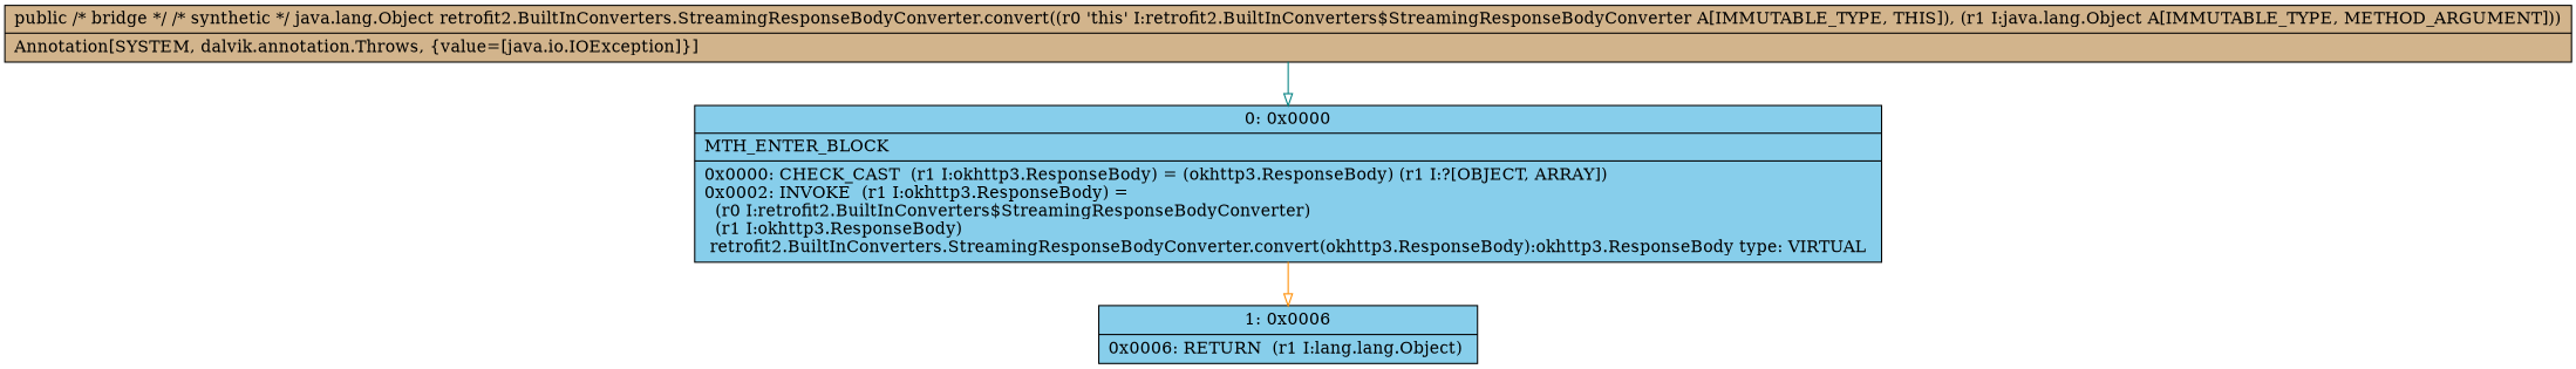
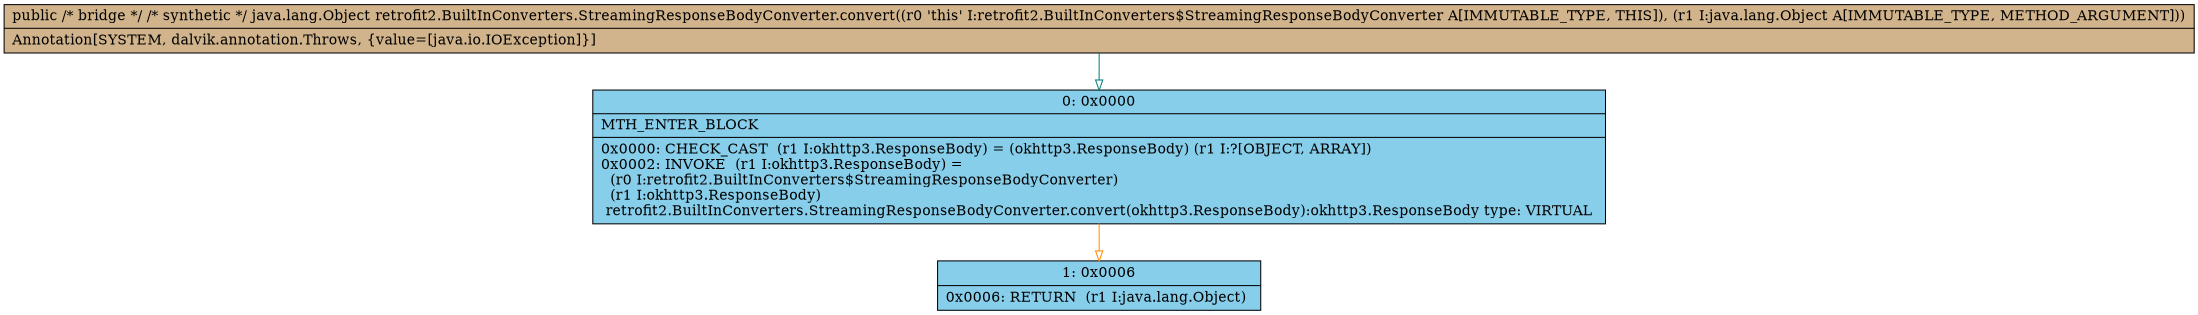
  digraph {
    node [shape=record style=filled fillcolor=skyblue]
    edge [arrowhead=onormal]
    n1 [label="{0\:\ 0x0000|MTH_ENTER_BLOCK\l|0x0000: CHECK_CAST  (r1 I:okhttp3.ResponseBody) = (okhttp3.ResponseBody) (r1 I:?[OBJECT, ARRAY]) \l0x0002: INVOKE  (r1 I:okhttp3.ResponseBody) = \l  (r0 I:retrofit2.BuiltInConverters$StreamingResponseBodyConverter)\l  (r1 I:okhttp3.ResponseBody)\l retrofit2.BuiltInConverters.StreamingResponseBodyConverter.convert(okhttp3.ResponseBody):okhttp3.ResponseBody type: VIRTUAL \l}"]
-   n2 [label="{1\:\ 0x0006|0x0006: RETURN  (r1 I:lang.lang.Object) \l}"]
+   n2 [label="{1\:\ 0x0006|0x0006: RETURN  (r1 I:java.lang.Object) \l}"]
    n3 [label="{public \/* bridge *\/ \/* synthetic *\/ java.lang.Object retrofit2.BuiltInConverters.StreamingResponseBodyConverter.convert((r0 'this' I:retrofit2.BuiltInConverters$StreamingResponseBodyConverter A[IMMUTABLE_TYPE, THIS]), (r1 I:java.lang.Object A[IMMUTABLE_TYPE, METHOD_ARGUMENT]))  | Annotation[SYSTEM, dalvik.annotation.Throws, \{value=[java.io.IOException]\}]\l}" fillcolor=tan]
    n1 -> n2 [color=darkorange]
    n3 -> n1 [color=teal]
  }
